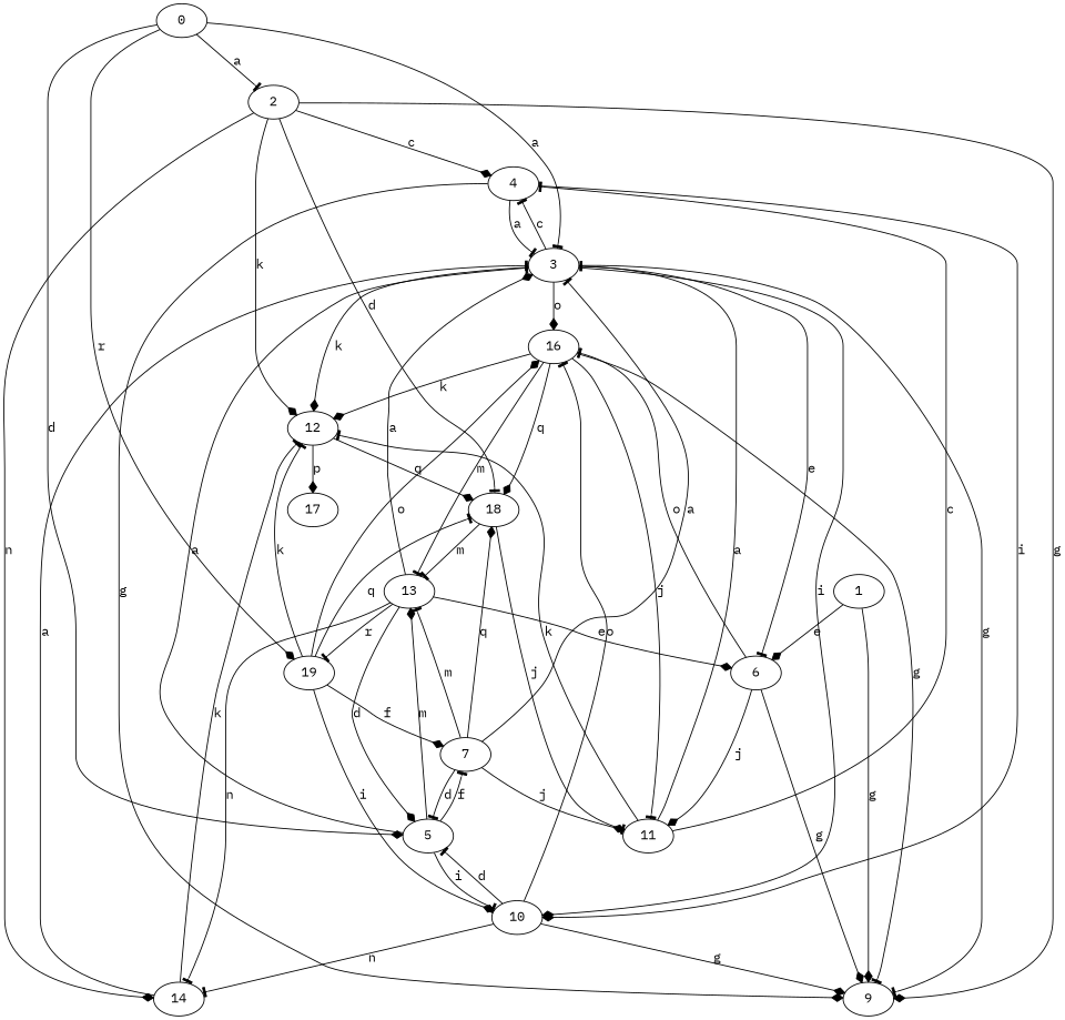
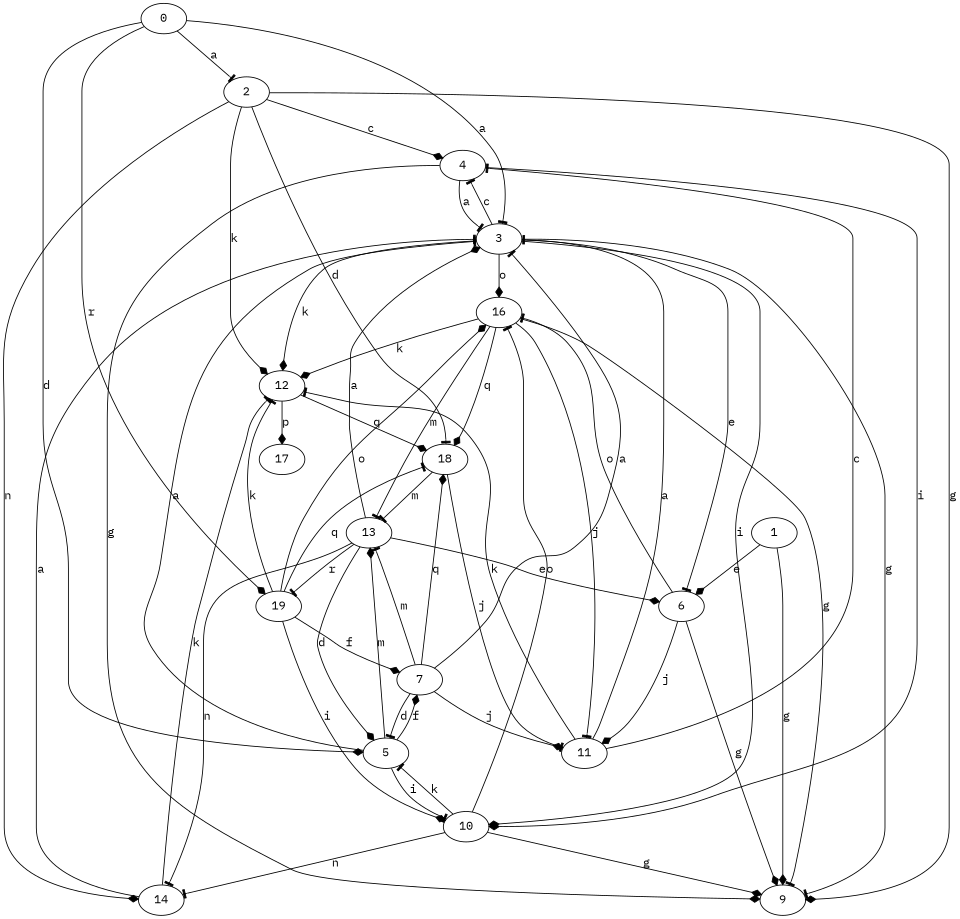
  strict digraph {
    fontname="IBM Plex Mono"
    node [fontname="IBM Plex Mono"]
    edge [arrowhead=tee fontname="IBM Plex Mono"]
    2
    4
    9
    12
    14
    18
    3
    10
    17
    13
    11
    6
    16
    5
    0
    19
    7
    1
    2 -> 4 [arrowhead=diamond label=c]
    2 -> 9 [arrowhead=diamond label=g]
    2 -> 12 [arrowhead=diamond label=k]
    2 -> 14 [arrowhead=diamond label=n]
    2 -> 18 [label=d]
    4 -> 9 [arrowhead=diamond label=g]
    4 -> 3 [label=a]
    4 -> 10 [arrowhead=diamond label=i]
    12 -> 18 [arrowhead=diamond label=q]
    12 -> 17 [arrowhead=diamond label=p]
    14 -> 12 [label=k]
    14 -> 3 [label=a]
    18 -> 13 [label=m]
    18 -> 11 [label=j]
    3 -> 4 [label=c]
    3 -> 9 [label=g]
    3 -> 12 [arrowhead=diamond label=k]
    3 -> 10 [arrowhead=diamond label=i]
    3 -> 6 [label=e]
    3 -> 16 [arrowhead=diamond label=o]
    10 -> 9 [arrowhead=diamond label=g]
    10 -> 14 [label=n]
    10 -> 16 [label=o]
-   10 -> 5 [label=d]
+   10 -> 5 [label=k]
    13 -> 14 [label=n]
    13 -> 3 [arrowhead=diamond label=a]
    13 -> 6 [arrowhead=diamond label=e]
    13 -> 5 [arrowhead=diamond label=d]
    13 -> 19 [label=r]
    11 -> 4 [label=c]
    11 -> 12 [label=k]
    11 -> 3 [label=a]
    6 -> 9 [arrowhead=diamond label=g]
    6 -> 11 [arrowhead=diamond label=j]
    6 -> 16 [label=o]
    16 -> 9 [label=g]
    16 -> 12 [arrowhead=diamond label=k]
    16 -> 18 [arrowhead=diamond label=q]
    16 -> 13 [label=m]
    16 -> 11 [label=j]
    5 -> 3 [label=a]
    5 -> 10 [label=i]
    5 -> 13 [arrowhead=diamond label=m]
-   5 -> 7 [label=f]
+   5 -> 7 [arrowhead=diamond label=f]
    0 -> 2 [label=a]
    0 -> 3 [label=a]
    0 -> 5 [arrowhead=diamond label=d]
    0 -> 19 [arrowhead=diamond label=r]
    19 -> 12 [label=k]
    19 -> 18 [label=q]
    19 -> 10 [arrowhead=diamond label=i]
    19 -> 16 [arrowhead=diamond label=o]
    19 -> 7 [arrowhead=diamond label=f]
    7 -> 18 [arrowhead=diamond label=q]
    7 -> 3 [label=a]
    7 -> 13 [label=m]
    7 -> 11 [arrowhead=diamond label=j]
    7 -> 5 [label=d]
    1 -> 9 [arrowhead=diamond label=g]
    1 -> 6 [arrowhead=diamond label=e]
  }
